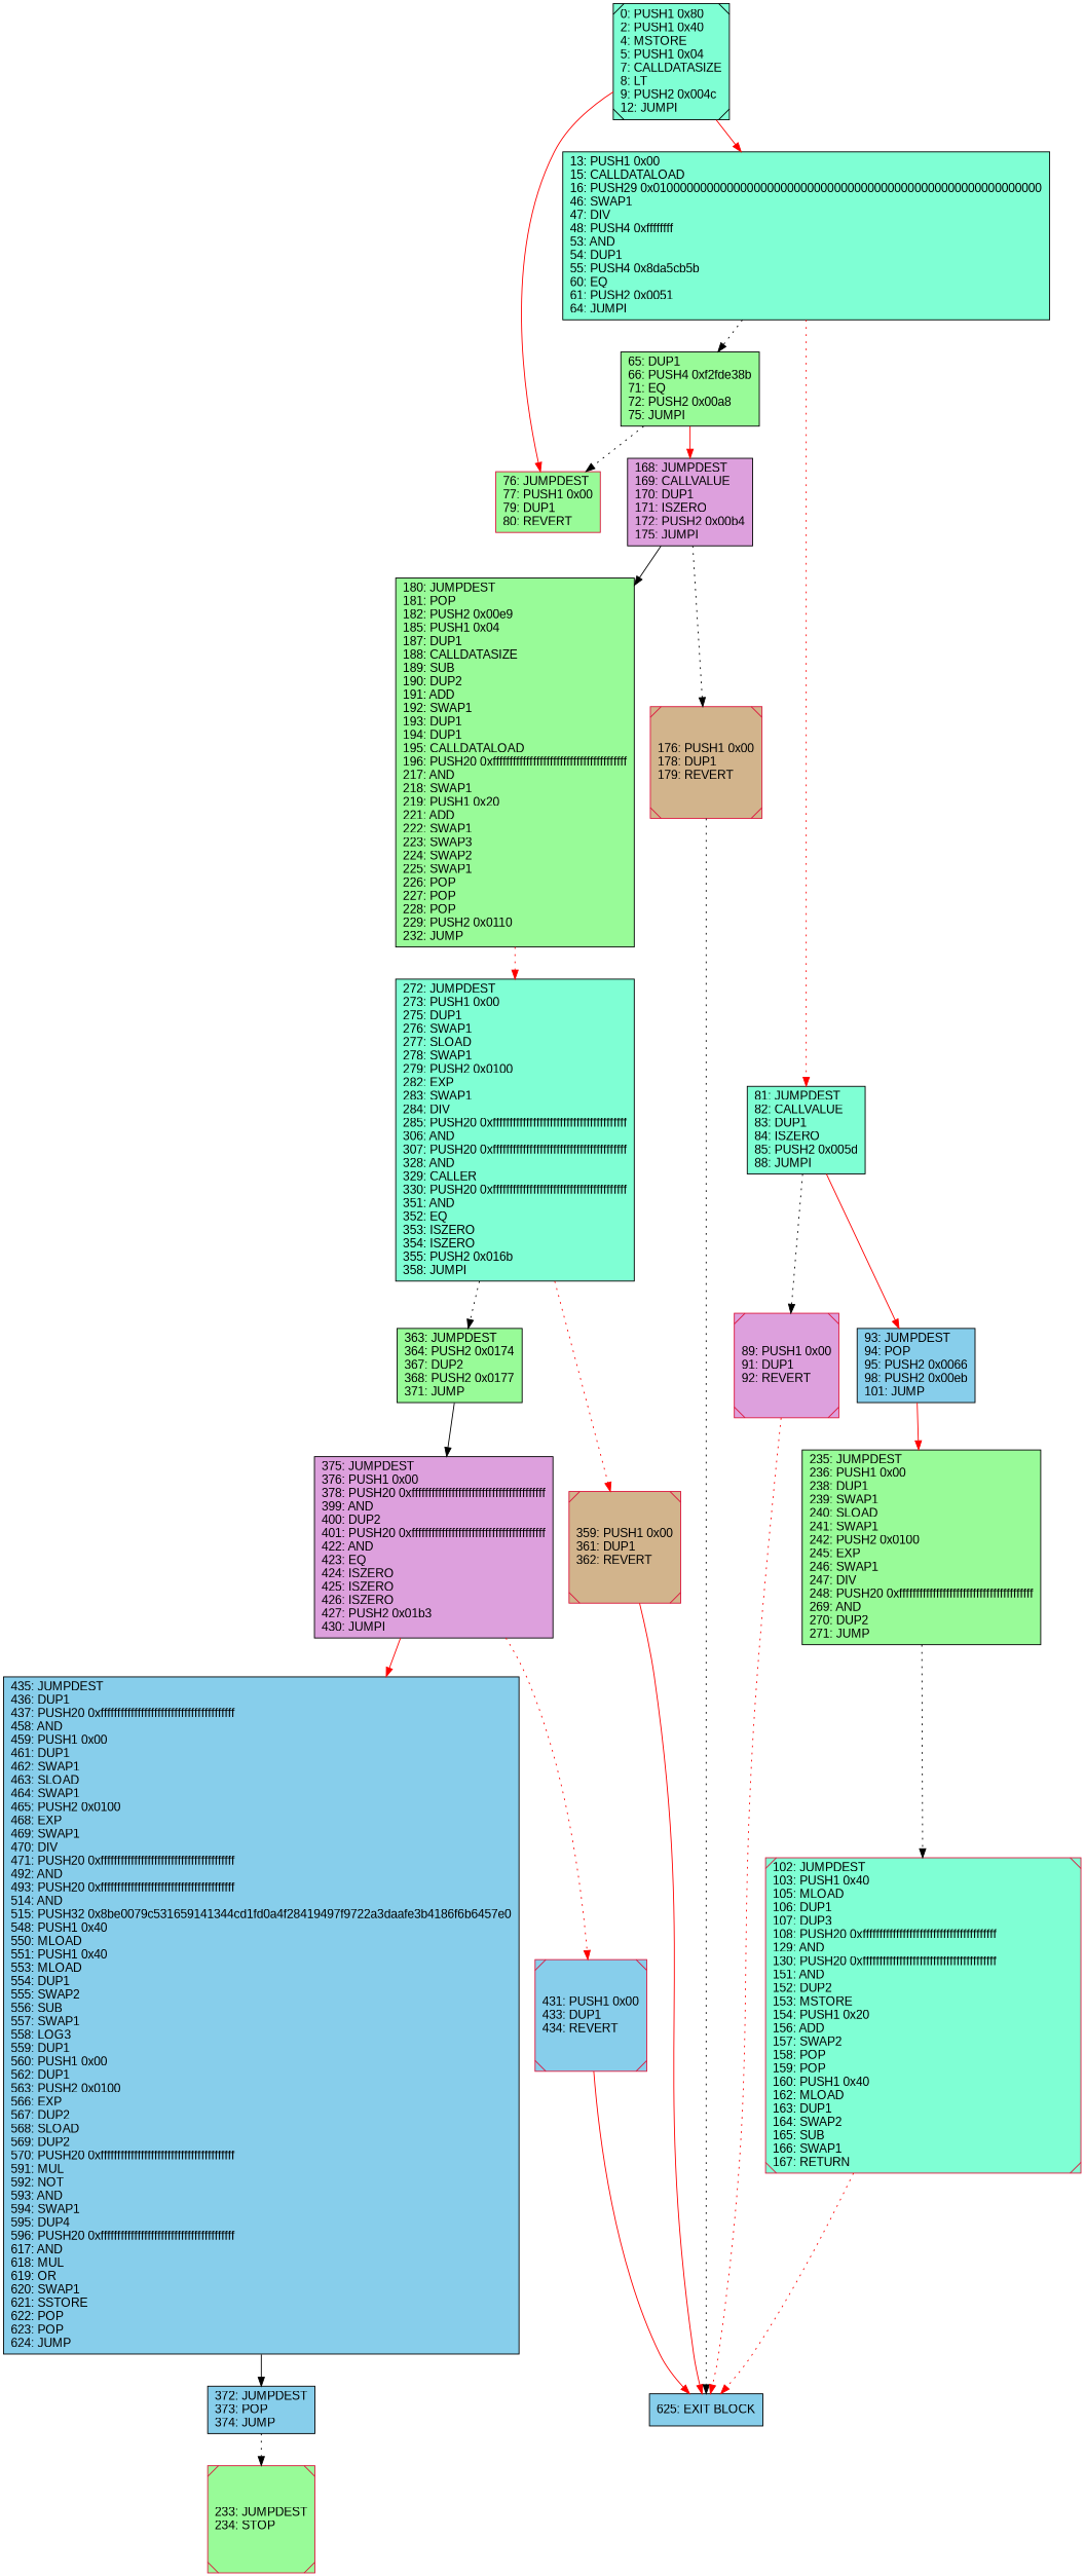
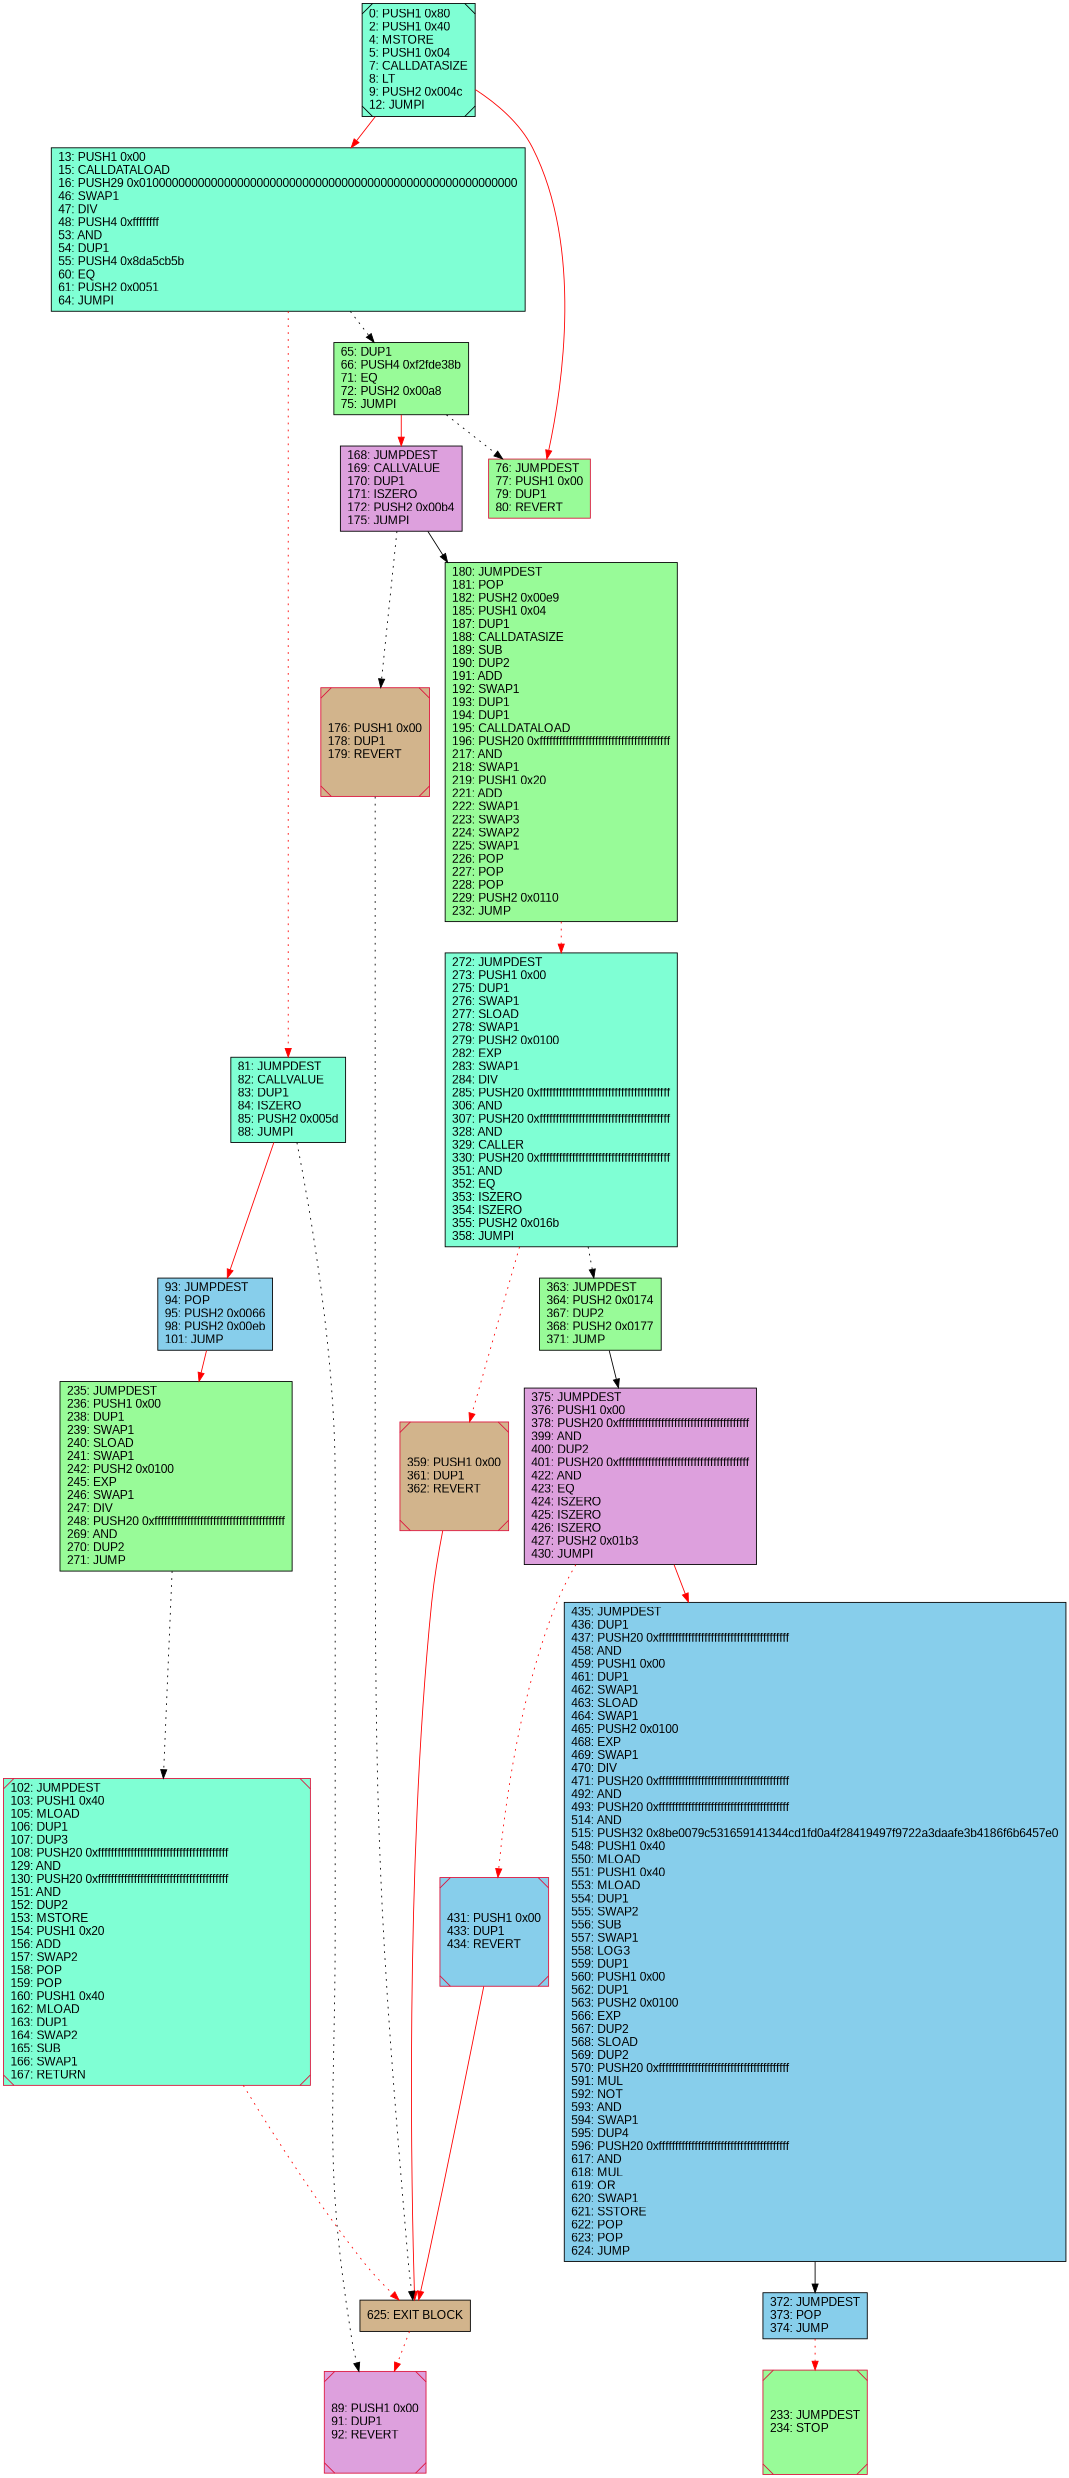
  digraph {
    rankdir=UD
    node [color=black fillcolor=palegreen fontcolor=black fontname=arial shape=box style=filled]
    edge [color=red style=dotted]
    n1 [label="363: JUMPDEST\l364: PUSH2 0x0174\l367: DUP2\l368: PUSH2 0x0177\l371: JUMP\l"]
    n2 [fillcolor=plum label="375: JUMPDEST\l376: PUSH1 0x00\l378: PUSH20 0xffffffffffffffffffffffffffffffffffffffff\l399: AND\l400: DUP2\l401: PUSH20 0xffffffffffffffffffffffffffffffffffffffff\l422: AND\l423: EQ\l424: ISZERO\l425: ISZERO\l426: ISZERO\l427: PUSH2 0x01b3\l430: JUMPI\l"]
    n3 [fillcolor=skyblue label="435: JUMPDEST\l436: DUP1\l437: PUSH20 0xffffffffffffffffffffffffffffffffffffffff\l458: AND\l459: PUSH1 0x00\l461: DUP1\l462: SWAP1\l463: SLOAD\l464: SWAP1\l465: PUSH2 0x0100\l468: EXP\l469: SWAP1\l470: DIV\l471: PUSH20 0xffffffffffffffffffffffffffffffffffffffff\l492: AND\l493: PUSH20 0xffffffffffffffffffffffffffffffffffffffff\l514: AND\l515: PUSH32 0x8be0079c531659141344cd1fd0a4f28419497f9722a3daafe3b4186f6b6457e0\l548: PUSH1 0x40\l550: MLOAD\l551: PUSH1 0x40\l553: MLOAD\l554: DUP1\l555: SWAP2\l556: SUB\l557: SWAP1\l558: LOG3\l559: DUP1\l560: PUSH1 0x00\l562: DUP1\l563: PUSH2 0x0100\l566: EXP\l567: DUP2\l568: SLOAD\l569: DUP2\l570: PUSH20 0xffffffffffffffffffffffffffffffffffffffff\l591: MUL\l592: NOT\l593: AND\l594: SWAP1\l595: DUP4\l596: PUSH20 0xffffffffffffffffffffffffffffffffffffffff\l617: AND\l618: MUL\l619: OR\l620: SWAP1\l621: SSTORE\l622: POP\l623: POP\l624: JUMP\l"]
    n4 [color=crimson fillcolor=skyblue label="431: PUSH1 0x00\l433: DUP1\l434: REVERT\l" shape=Msquare]
    n5 [fillcolor=skyblue label="372: JUMPDEST\l373: POP\l374: JUMP\l"]
    n6 [color=crimson label="233: JUMPDEST\l234: STOP\l" shape=Msquare]
    n7 [color=crimson fillcolor=tan label="359: PUSH1 0x00\l361: DUP1\l362: REVERT\l" shape=Msquare]
-   n8 [fillcolor=skyblue label="625: EXIT BLOCK\l"]
+   n8 [fillcolor=tan label="625: EXIT BLOCK\l"]
    n9 [label="65: DUP1\l66: PUSH4 0xf2fde38b\l71: EQ\l72: PUSH2 0x00a8\l75: JUMPI\l"]
    n10 [color=crimson label="76: JUMPDEST\l77: PUSH1 0x00\l79: DUP1\l80: REVERT\l"]
    n11 [fillcolor=plum label="168: JUMPDEST\l169: CALLVALUE\l170: DUP1\l171: ISZERO\l172: PUSH2 0x00b4\l175: JUMPI\l"]
    n12 [label="180: JUMPDEST\l181: POP\l182: PUSH2 0x00e9\l185: PUSH1 0x04\l187: DUP1\l188: CALLDATASIZE\l189: SUB\l190: DUP2\l191: ADD\l192: SWAP1\l193: DUP1\l194: DUP1\l195: CALLDATALOAD\l196: PUSH20 0xffffffffffffffffffffffffffffffffffffffff\l217: AND\l218: SWAP1\l219: PUSH1 0x20\l221: ADD\l222: SWAP1\l223: SWAP3\l224: SWAP2\l225: SWAP1\l226: POP\l227: POP\l228: POP\l229: PUSH2 0x0110\l232: JUMP\l"]
    n13 [color=crimson fillcolor=tan label="176: PUSH1 0x00\l178: DUP1\l179: REVERT\l" shape=Msquare]
    n14 [fillcolor=aquamarine label="272: JUMPDEST\l273: PUSH1 0x00\l275: DUP1\l276: SWAP1\l277: SLOAD\l278: SWAP1\l279: PUSH2 0x0100\l282: EXP\l283: SWAP1\l284: DIV\l285: PUSH20 0xffffffffffffffffffffffffffffffffffffffff\l306: AND\l307: PUSH20 0xffffffffffffffffffffffffffffffffffffffff\l328: AND\l329: CALLER\l330: PUSH20 0xffffffffffffffffffffffffffffffffffffffff\l351: AND\l352: EQ\l353: ISZERO\l354: ISZERO\l355: PUSH2 0x016b\l358: JUMPI\l"]
    n15 [fillcolor=aquamarine label="13: PUSH1 0x00\l15: CALLDATALOAD\l16: PUSH29 0x0100000000000000000000000000000000000000000000000000000000\l46: SWAP1\l47: DIV\l48: PUSH4 0xffffffff\l53: AND\l54: DUP1\l55: PUSH4 0x8da5cb5b\l60: EQ\l61: PUSH2 0x0051\l64: JUMPI\l"]
    n16 [fillcolor=aquamarine label="81: JUMPDEST\l82: CALLVALUE\l83: DUP1\l84: ISZERO\l85: PUSH2 0x005d\l88: JUMPI\l"]
    n17 [color=crimson fillcolor=plum label="89: PUSH1 0x00\l91: DUP1\l92: REVERT\l" shape=Msquare]
    n18 [fillcolor=skyblue label="93: JUMPDEST\l94: POP\l95: PUSH2 0x0066\l98: PUSH2 0x00eb\l101: JUMP\l"]
    n19 [fillcolor=aquamarine label="0: PUSH1 0x80\l2: PUSH1 0x40\l4: MSTORE\l5: PUSH1 0x04\l7: CALLDATASIZE\l8: LT\l9: PUSH2 0x004c\l12: JUMPI\l" shape=Msquare]
    n20 [label="235: JUMPDEST\l236: PUSH1 0x00\l238: DUP1\l239: SWAP1\l240: SLOAD\l241: SWAP1\l242: PUSH2 0x0100\l245: EXP\l246: SWAP1\l247: DIV\l248: PUSH20 0xffffffffffffffffffffffffffffffffffffffff\l269: AND\l270: DUP2\l271: JUMP\l"]
    n21 [color=crimson fillcolor=aquamarine label="102: JUMPDEST\l103: PUSH1 0x40\l105: MLOAD\l106: DUP1\l107: DUP3\l108: PUSH20 0xffffffffffffffffffffffffffffffffffffffff\l129: AND\l130: PUSH20 0xffffffffffffffffffffffffffffffffffffffff\l151: AND\l152: DUP2\l153: MSTORE\l154: PUSH1 0x20\l156: ADD\l157: SWAP2\l158: POP\l159: POP\l160: PUSH1 0x40\l162: MLOAD\l163: DUP1\l164: SWAP2\l165: SUB\l166: SWAP1\l167: RETURN\l" shape=Msquare]
    n1 -> n2 [color=black style=solid]
    n2 -> n3 [style=solid]
    n2 -> n4
    n3 -> n5 [color=black style=solid]
    n4 -> n8 [style=solid]
-   n5 -> n6 [color=black]
+   n5 -> n6
    n7 -> n8 [style=solid]
    n9 -> n10 [color=black]
    n9 -> n11 [style=solid]
    n11 -> n12 [color=black style=solid]
    n11 -> n13 [color=black]
    n12 -> n14
    n13 -> n8 [color=black]
    n14 -> n1 [color=black]
    n14 -> n7
    n15 -> n9 [color=black]
    n15 -> n16
    n16 -> n17 [color=black]
    n16 -> n18 [style=solid]
-   n17 -> n8
+   n8 -> n17
    n18 -> n20 [style=solid]
    n19 -> n10 [style=solid]
    n19 -> n15 [style=solid]
    n20 -> n21 [color=black]
    n21 -> n8
  }
